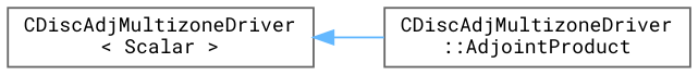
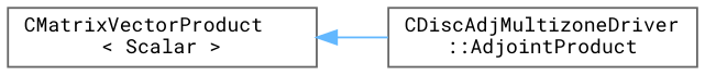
  digraph {
    rankdir=LR
    fontname="Roboto Mono"
    node [color=grey40 fillcolor=white fontname="Roboto Mono" fontsize=10 shape=box style=filled]
-   n1 [height=0.2 label="CDiscAdjMultizoneDriver\l\< Scalar \>" width=0.4]
+   n1 [height=0.2 label="CMatrixVectorProduct\l\< Scalar \>" width=0.4]
    n2 [height=0.2 label="CDiscAdjMultizoneDriver\l::AdjointProduct" width=0.4]
    n1 -> n2 [color=steelblue1 dir=back fontname="Roboto Mono" fontsize=10 labelfontname=Helvetica labelfontsize=10 style=solid]
  }
